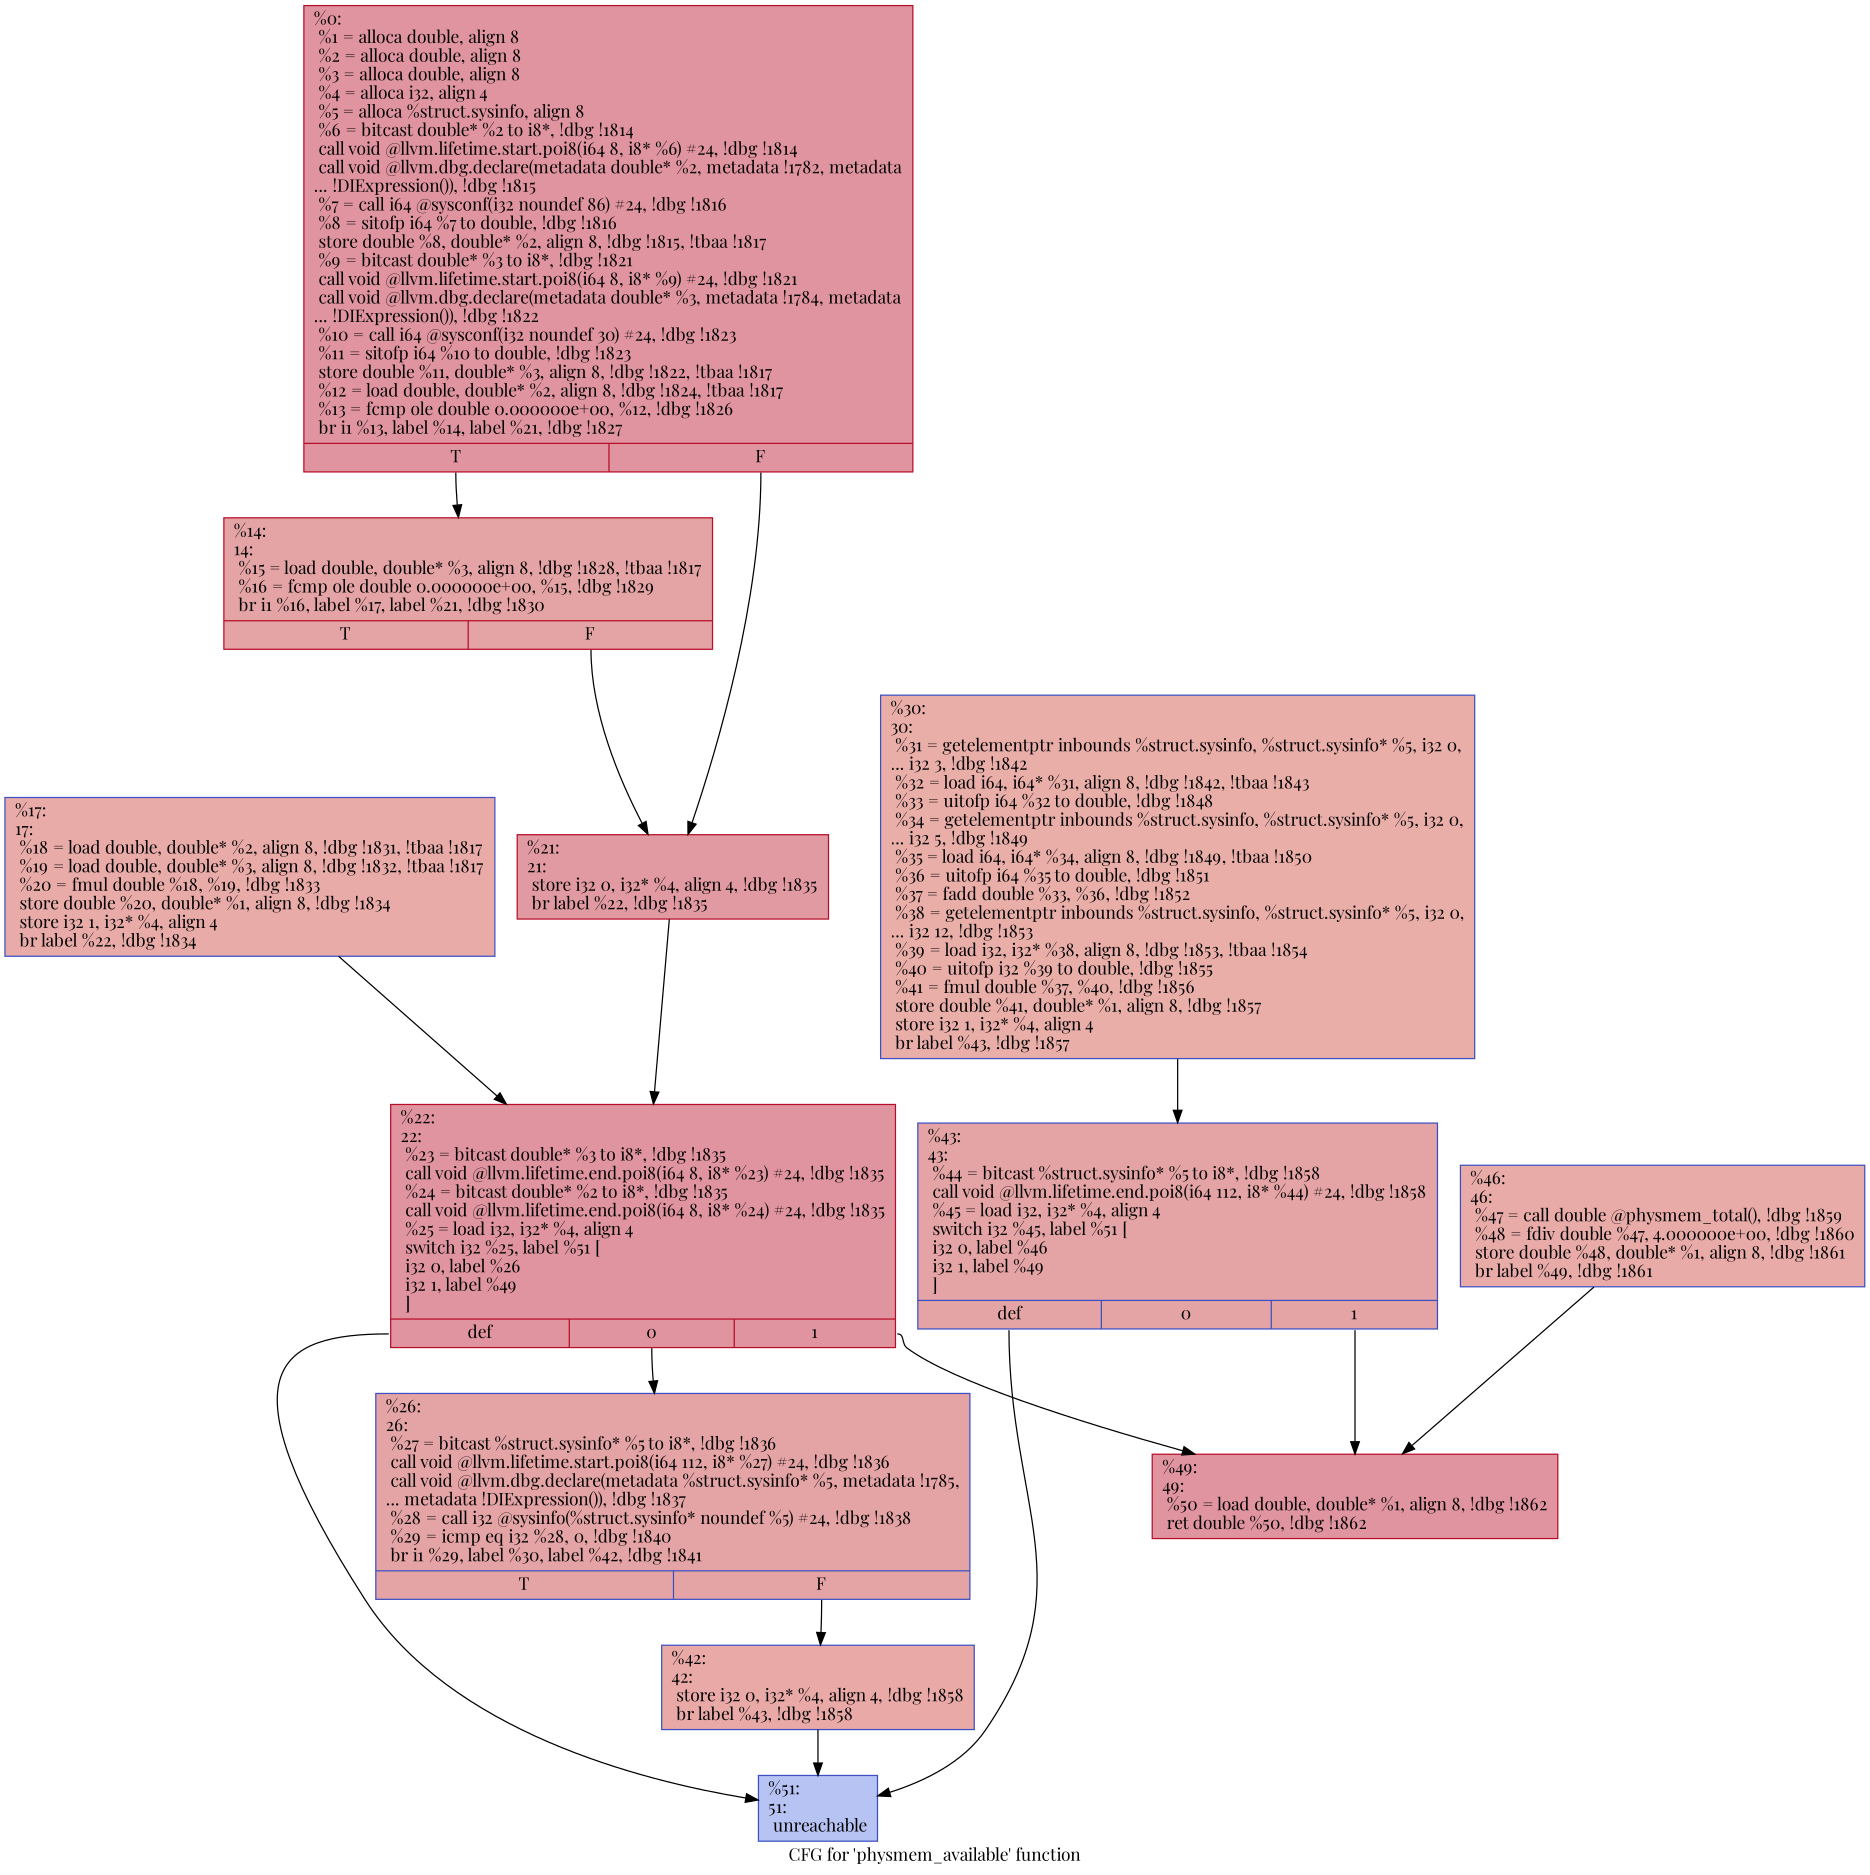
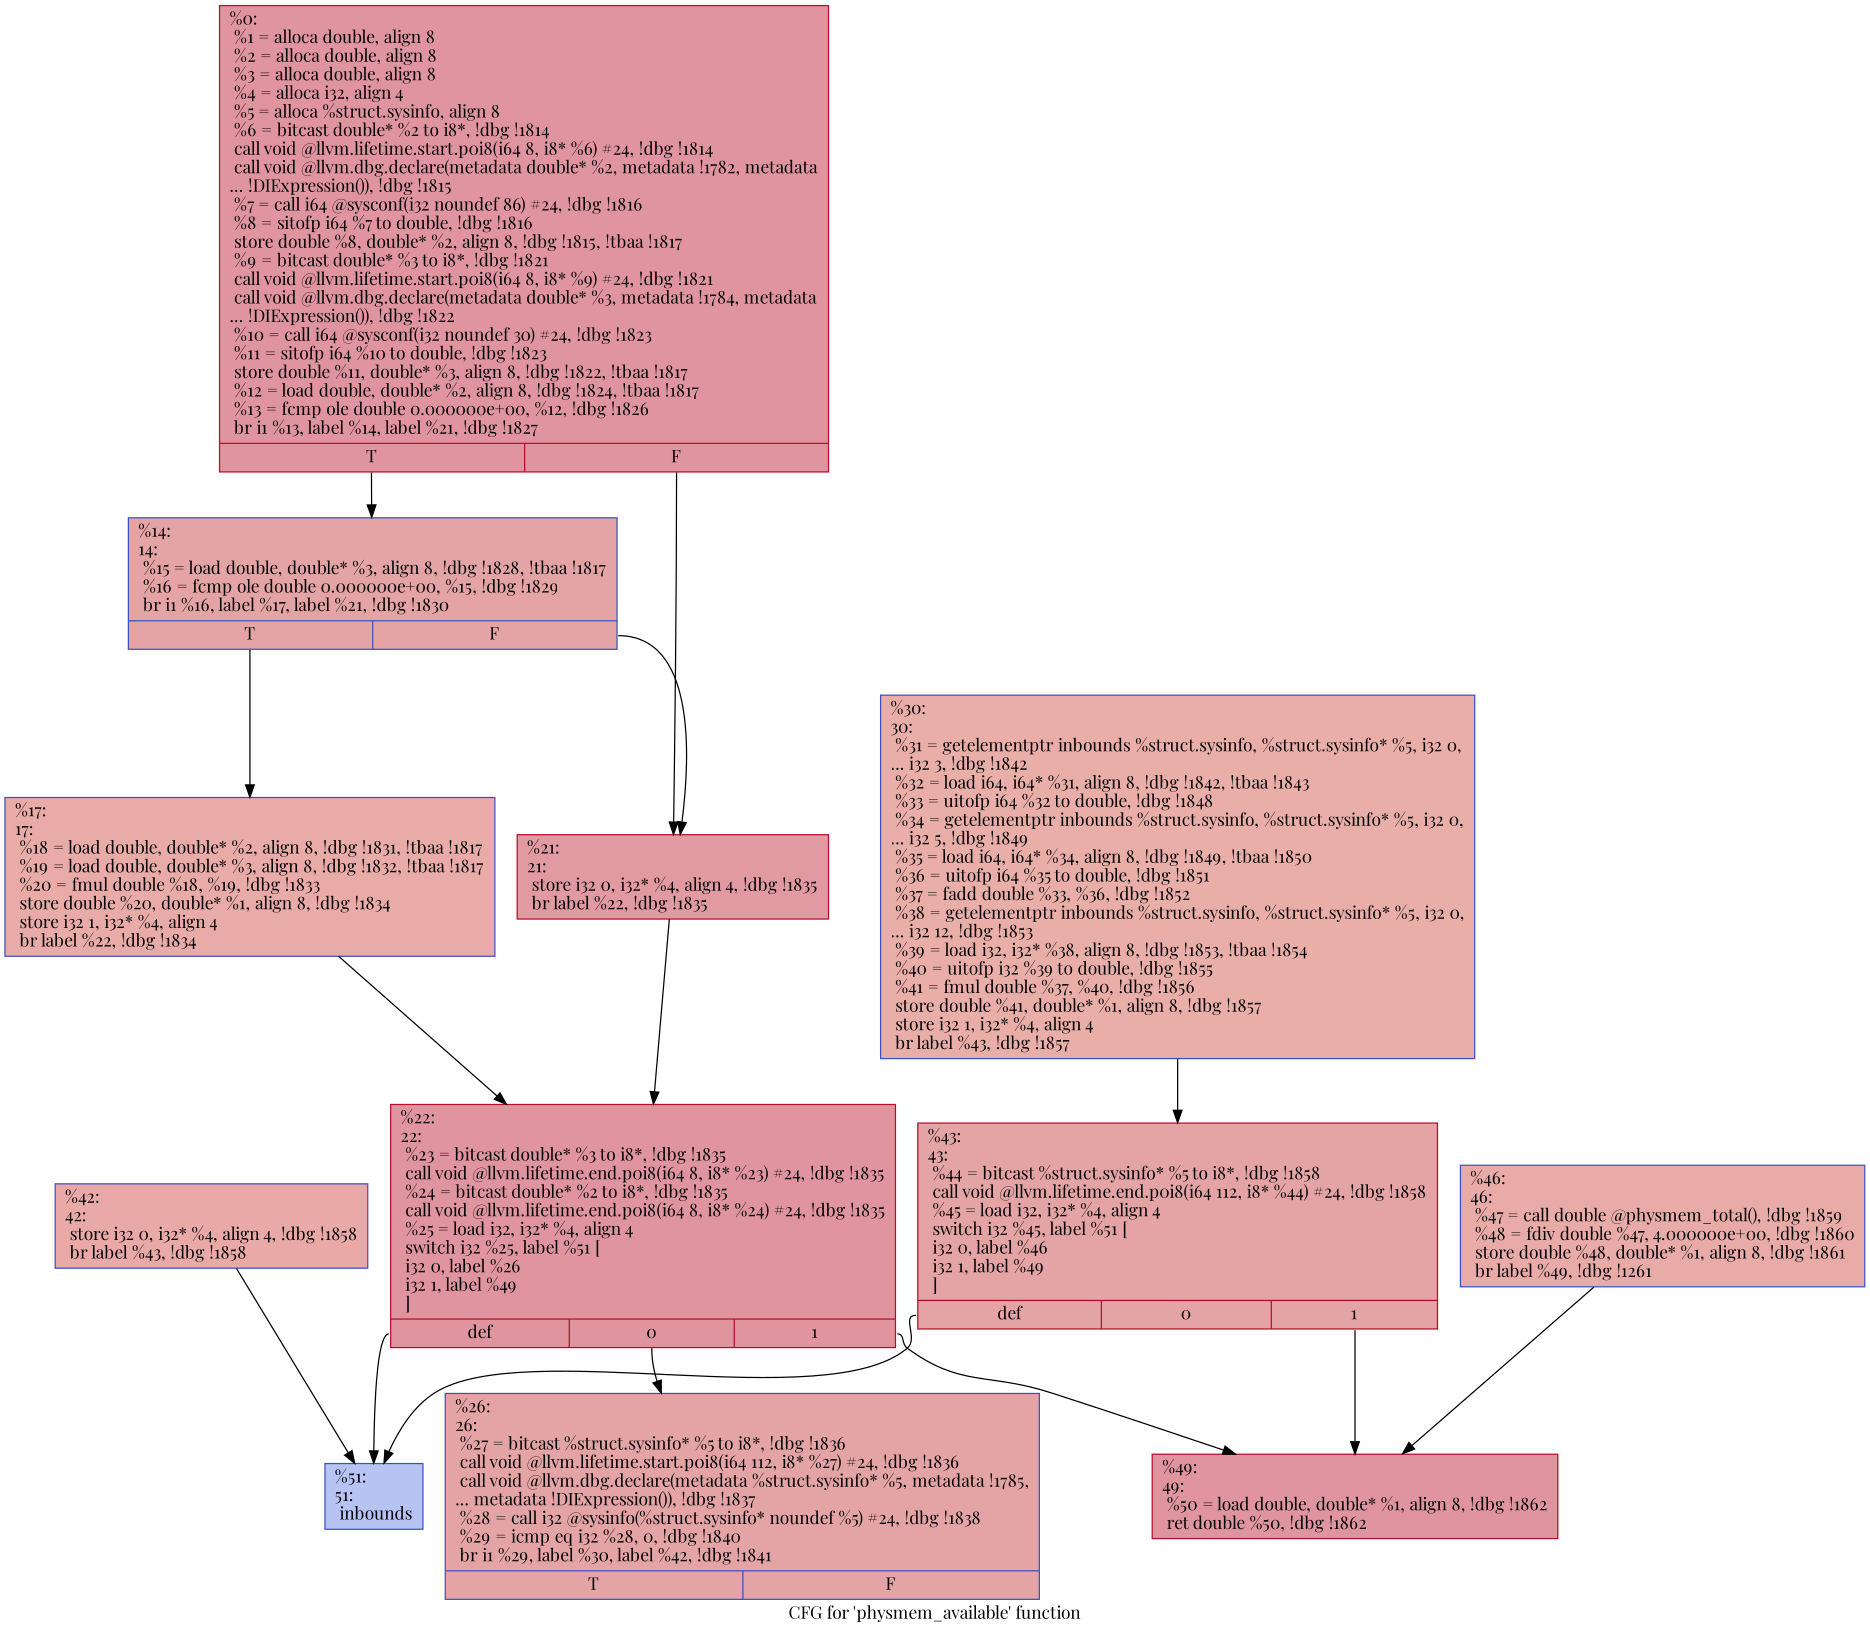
  digraph {
    fontname="Playfair Display"
    label="CFG for 'physmem_available' function"
    node [color="#3d50c3ff" fillcolor="#b70d2870" fontname="Playfair Display" shape=record style=filled]
    edge [fontname="Playfair Display"]
    n1 [color="#b70d28ff" label="{%0:\l  %1 = alloca double, align 8\l  %2 = alloca double, align 8\l  %3 = alloca double, align 8\l  %4 = alloca i32, align 4\l  %5 = alloca %struct.sysinfo, align 8\l  %6 = bitcast double* %2 to i8*, !dbg !1814\l  call void @llvm.lifetime.start.p0i8(i64 8, i8* %6) #24, !dbg !1814\l  call void @llvm.dbg.declare(metadata double* %2, metadata !1782, metadata\l... !DIExpression()), !dbg !1815\l  %7 = call i64 @sysconf(i32 noundef 86) #24, !dbg !1816\l  %8 = sitofp i64 %7 to double, !dbg !1816\l  store double %8, double* %2, align 8, !dbg !1815, !tbaa !1817\l  %9 = bitcast double* %3 to i8*, !dbg !1821\l  call void @llvm.lifetime.start.p0i8(i64 8, i8* %9) #24, !dbg !1821\l  call void @llvm.dbg.declare(metadata double* %3, metadata !1784, metadata\l... !DIExpression()), !dbg !1822\l  %10 = call i64 @sysconf(i32 noundef 30) #24, !dbg !1823\l  %11 = sitofp i64 %10 to double, !dbg !1823\l  store double %11, double* %3, align 8, !dbg !1822, !tbaa !1817\l  %12 = load double, double* %2, align 8, !dbg !1824, !tbaa !1817\l  %13 = fcmp ole double 0.000000e+00, %12, !dbg !1826\l  br i1 %13, label %14, label %21, !dbg !1827\l|{<s0>T|<s1>F}}"]
-   n2 [color="#b70d28ff" fillcolor="#c32e3170" label="{%14:\l14:                                               \l  %15 = load double, double* %3, align 8, !dbg !1828, !tbaa !1817\l  %16 = fcmp ole double 0.000000e+00, %15, !dbg !1829\l  br i1 %16, label %17, label %21, !dbg !1830\l|{<s0>T|<s1>F}}"]
+   n2 [fillcolor="#c32e3170" label="{%14:\l14:                                               \l  %15 = load double, double* %3, align 8, !dbg !1828, !tbaa !1817\l  %16 = fcmp ole double 0.000000e+00, %15, !dbg !1829\l  br i1 %16, label %17, label %21, !dbg !1830\l|{<s0>T|<s1>F}}"]
    n3 [color="#b70d28ff" fillcolor="#bb1b2c70" label="{%21:\l21:                                               \l  store i32 0, i32* %4, align 4, !dbg !1835\l  br label %22, !dbg !1835\l}"]
    n4 [fillcolor="#cc403a70" label="{%17:\l17:                                               \l  %18 = load double, double* %2, align 8, !dbg !1831, !tbaa !1817\l  %19 = load double, double* %3, align 8, !dbg !1832, !tbaa !1817\l  %20 = fmul double %18, %19, !dbg !1833\l  store double %20, double* %1, align 8, !dbg !1834\l  store i32 1, i32* %4, align 4\l  br label %22, !dbg !1834\l}"]
    n5 [color="#b70d28ff" label="{%22:\l22:                                               \l  %23 = bitcast double* %3 to i8*, !dbg !1835\l  call void @llvm.lifetime.end.p0i8(i64 8, i8* %23) #24, !dbg !1835\l  %24 = bitcast double* %2 to i8*, !dbg !1835\l  call void @llvm.lifetime.end.p0i8(i64 8, i8* %24) #24, !dbg !1835\l  %25 = load i32, i32* %4, align 4\l  switch i32 %25, label %51 [\l    i32 0, label %26\l    i32 1, label %49\l  ]\l|{<s0>def|<s1>0|<s2>1}}"]
-   n6 [fillcolor="#5977e370" label="{%51:\l51:                                               \l  unreachable\l}"]
+   n6 [fillcolor="#5977e370" label="{%51:\l51:                                               \l  inbounds\l}"]
    n7 [fillcolor="#c32e3170" label="{%26:\l26:                                               \l  %27 = bitcast %struct.sysinfo* %5 to i8*, !dbg !1836\l  call void @llvm.lifetime.start.p0i8(i64 112, i8* %27) #24, !dbg !1836\l  call void @llvm.dbg.declare(metadata %struct.sysinfo* %5, metadata !1785,\l... metadata !DIExpression()), !dbg !1837\l  %28 = call i32 @sysinfo(%struct.sysinfo* noundef %5) #24, !dbg !1838\l  %29 = icmp eq i32 %28, 0, !dbg !1840\l  br i1 %29, label %30, label %42, !dbg !1841\l|{<s0>T|<s1>F}}"]
    n8 [color="#b70d28ff" label="{%49:\l49:                                               \l  %50 = load double, double* %1, align 8, !dbg !1862\l  ret double %50, !dbg !1862\l}"]
    n9 [fillcolor="#ca3b3770" label="{%42:\l42:                                               \l  store i32 0, i32* %4, align 4, !dbg !1858\l  br label %43, !dbg !1858\l}"]
    n10 [fillcolor="#d0473d70" label="{%30:\l30:                                               \l  %31 = getelementptr inbounds %struct.sysinfo, %struct.sysinfo* %5, i32 0,\l... i32 3, !dbg !1842\l  %32 = load i64, i64* %31, align 8, !dbg !1842, !tbaa !1843\l  %33 = uitofp i64 %32 to double, !dbg !1848\l  %34 = getelementptr inbounds %struct.sysinfo, %struct.sysinfo* %5, i32 0,\l... i32 5, !dbg !1849\l  %35 = load i64, i64* %34, align 8, !dbg !1849, !tbaa !1850\l  %36 = uitofp i64 %35 to double, !dbg !1851\l  %37 = fadd double %33, %36, !dbg !1852\l  %38 = getelementptr inbounds %struct.sysinfo, %struct.sysinfo* %5, i32 0,\l... i32 12, !dbg !1853\l  %39 = load i32, i32* %38, align 8, !dbg !1853, !tbaa !1854\l  %40 = uitofp i32 %39 to double, !dbg !1855\l  %41 = fmul double %37, %40, !dbg !1856\l  store double %41, double* %1, align 8, !dbg !1857\l  store i32 1, i32* %4, align 4\l  br label %43, !dbg !1857\l}"]
-   n11 [fillcolor="#c32e3170" label="{%43:\l43:                                               \l  %44 = bitcast %struct.sysinfo* %5 to i8*, !dbg !1858\l  call void @llvm.lifetime.end.p0i8(i64 112, i8* %44) #24, !dbg !1858\l  %45 = load i32, i32* %4, align 4\l  switch i32 %45, label %51 [\l    i32 0, label %46\l    i32 1, label %49\l  ]\l|{<s0>def|<s1>0|<s2>1}}"]
-   n12 [fillcolor="#cc403a70" label="{%46:\l46:                                               \l  %47 = call double @physmem_total(), !dbg !1859\l  %48 = fdiv double %47, 4.000000e+00, !dbg !1860\l  store double %48, double* %1, align 8, !dbg !1861\l  br label %49, !dbg !1861\l}"]
+   n11 [color="#b70d28ff" fillcolor="#c32e3170" label="{%43:\l43:                                               \l  %44 = bitcast %struct.sysinfo* %5 to i8*, !dbg !1858\l  call void @llvm.lifetime.end.p0i8(i64 112, i8* %44) #24, !dbg !1858\l  %45 = load i32, i32* %4, align 4\l  switch i32 %45, label %51 [\l    i32 0, label %46\l    i32 1, label %49\l  ]\l|{<s0>def|<s1>0|<s2>1}}"]
+   n12 [fillcolor="#cc403a70" label="{%46:\l46:                                               \l  %47 = call double @physmem_total(), !dbg !1859\l  %48 = fdiv double %47, 4.000000e+00, !dbg !1860\l  store double %48, double* %1, align 8, !dbg !1861\l  br label %49, !dbg !1261\l}"]
    n1 -> n2 [tailport=s0]
    n1 -> n3 [tailport=s1]
    n2 -> n3 [tailport=s1]
+   n2 -> n4 [tailport=s0]
    n3 -> n5
    n4 -> n5
    n5 -> n6 [tailport=s0]
    n5 -> n7 [tailport=s1]
    n5 -> n8 [tailport=s2]
-   n7 -> n9 [tailport=s1]
    n9 -> n6
    n10 -> n11
    n11 -> n6 [tailport=s0]
    n11 -> n8 [tailport=s2]
    n12 -> n8
  }
